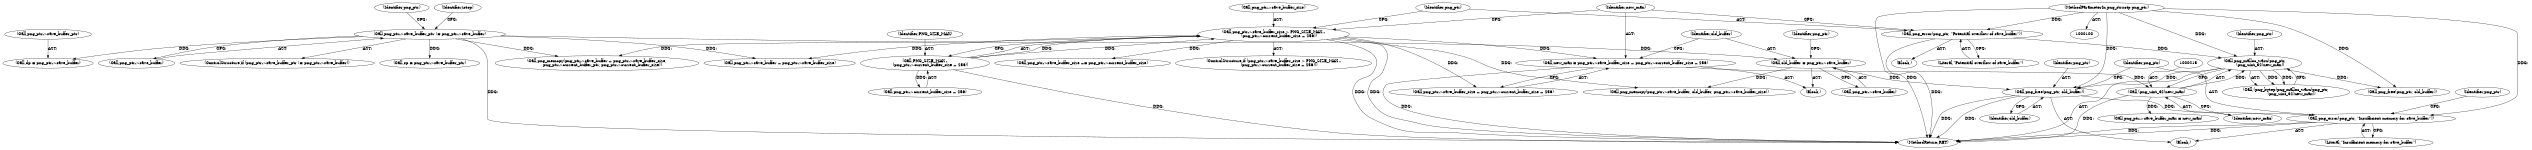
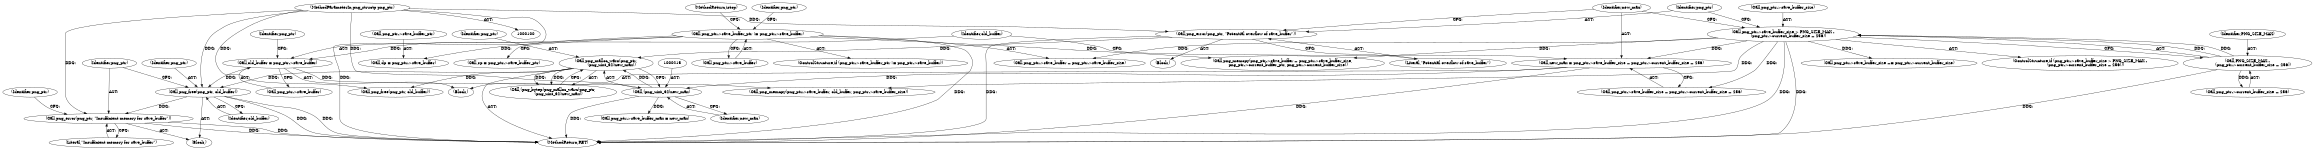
  digraph {
    n1 [label="(Call,png_free(png_ptr, old_buffer))"]
    n2 [label="(Call,png_error(png_ptr, \"Insufficient memory for save_buffer\"))"]
    n3 [label="(Block,)"]
    n4 [label="(MethodReturn,RET)"]
    n5 [label="(Identifier,old_buffer)"]
    n6 [label="(Literal,\"Insufficient memory for save_buffer\")"]
    n7 [label="(Call,png_malloc_warn(png_ptr,\n         (png_uint_32)new_max))"]
    n8 [label="(Call,(png_uint_32)new_max)"]
    n9 [label="(Call,(png_bytep)png_malloc_warn(png_ptr,\n         (png_uint_32)new_max))"]
    n10 [label="(Call,png_free(png_ptr, old_buffer))"]
    n11 [label="(Call,png_ptr->save_buffer_max = new_max)"]
    n12 [label="(Identifier,new_max)"]
    n13 [label="(Call,png_error(png_ptr, \"Potential overflow of save_buffer\"))"]
    n14 [label="(Block,)"]
    n15 [label="(Literal,\"Potential overflow of save_buffer\")"]
    n16 [label="(MethodParameterIn,png_structp png_ptr)"]
    1000100
    n18 [label="(Call,new_max = png_ptr->save_buffer_size + png_ptr->current_buffer_size + 256)"]
    n19 [label="(Block,)"]
    n20 [label="(Call,png_ptr->save_buffer_size + png_ptr->current_buffer_size + 256)"]
    n21 [label="(Call,png_ptr->save_buffer_size > PNG_SIZE_MAX -\n         (png_ptr->current_buffer_size + 256))"]
    n22 [label="(Call,PNG_SIZE_MAX -\n         (png_ptr->current_buffer_size + 256))"]
    n23 [label="(Call,png_ptr->save_buffer_size += png_ptr->current_buffer_size)"]
    n24 [label="(Call,png_memcpy(png_ptr->save_buffer, old_buffer, png_ptr->save_buffer_size))"]
    n25 [label="(Call,png_memcpy(png_ptr->save_buffer + png_ptr->save_buffer_size,\n         png_ptr->current_buffer_ptr, png_ptr->current_buffer_size))"]
    n26 [label="(ControlStructure,if (png_ptr->save_buffer_size > PNG_SIZE_MAX -\n         (png_ptr->current_buffer_size + 256)))"]
    n27 [label="(Call,png_ptr->save_buffer + png_ptr->save_buffer_size)"]
    n28 [label="(Call,png_ptr->current_buffer_size + 256)"]
    n29 [label="(Call,old_buffer = png_ptr->save_buffer)"]
    n30 [label="(Call,png_ptr->save_buffer)"]
    n31 [label="(Call,png_ptr->save_buffer_ptr != png_ptr->save_buffer)"]
    n32 [label="(Call,dp = png_ptr->save_buffer)"]
    n33 [label="(Call,png_ptr->save_buffer)"]
    n34 [label="(ControlStructure,if (png_ptr->save_buffer_ptr != png_ptr->save_buffer))"]
    n35 [label="(Call,sp = png_ptr->save_buffer_ptr)"]
    n36 [label="(Identifier,png_ptr)"]
    n37 [label="(Identifier,png_ptr)"]
-   n38 [label="(Identifier,istop)"]
+   n38 [label="(MethodReturn,istop)"]
    n39 [label="(Identifier,new_max)"]
    n40 [label="(Identifier,PNG_SIZE_MAX)"]
    n41 [label="(Identifier,png_ptr)"]
    n42 [label="(Identifier,png_ptr)"]
    n43 [label="(Call,png_ptr->save_buffer_ptr)"]
    n44 [label="(Identifier,png_ptr)"]
    n45 [label="(Identifier,png_ptr)"]
    n46 [label="(Identifier,old_buffer)"]
    n47 [label="(Call,png_ptr->save_buffer_size)"]
    n48 [label="(Identifier,png_ptr)"]
    1000215
    n1 -> n2 [label="DDG: "]
    n1 -> n3 [label="AST: "]
    n1 -> n4 [label="DDG: "]
    n1 -> n4 [label="DDG: "]
    n1 -> n5 [label="CFG: "]
    n2 -> n3 [label="AST: "]
    n2 -> n4 [label="DDG: "]
    n2 -> n4 [label="DDG: "]
    n2 -> n6 [label="CFG: "]
    n5 -> n1 [label="AST: "]
    n6 -> n2 [label="AST: "]
    n7 -> n1 [label="DDG: "]
    n7 -> n4 [label="AST: "]
    n7 -> n8 [label="CFG: "]
    n7 -> n9 [label="AST: "]
    n7 -> n9 [label="DDG: "]
    n7 -> n9 [label="DDG: "]
    n7 -> n10 [label="DDG: "]
    n8 -> n4 [label="DDG: "]
    n8 -> n7 [label="AST: "]
    n8 -> n7 [label="DDG: "]
    n8 -> n11 [label="DDG: "]
    n8 -> n12 [label="CFG: "]
    n9 -> n7 [label="CFG: "]
    n12 -> n8 [label="AST: "]
    n13 -> n4 [label="DDG: "]
    n13 -> n7 [label="DDG: "]
    n13 -> n14 [label="AST: "]
    n13 -> n15 [label="CFG: "]
    n15 -> n13 [label="AST: "]
    n16 -> n1 [label="DDG: "]
    n16 -> n2 [label="DDG: "]
    n16 -> n4 [label="DDG: "]
-   n16 -> n7 [label="DDG: "]
+   n16 -> n8 [label="DDG: "]
    n16 -> n10 [label="DDG: "]
    n16 -> n13 [label="DDG: "]
    n16 -> 1000100 [label="AST: "]
    n18 -> n4 [label="DDG: "]
    n18 -> n8 [label="DDG: "]
    n18 -> n19 [label="AST: "]
    n18 -> n20 [label="CFG: "]
    n20 -> n18 [label="AST: "]
    n21 -> n4 [label="DDG: "]
    n21 -> n4 [label="DDG: "]
    n21 -> n18 [label="DDG: "]
    n21 -> n20 [label="DDG: "]
    n21 -> n22 [label="CFG: "]
    n21 -> n23 [label="DDG: "]
    n21 -> n24 [label="DDG: "]
    n21 -> n25 [label="DDG: "]
    n21 -> n26 [label="AST: "]
    n21 -> n27 [label="DDG: "]
    n22 -> n4 [label="DDG: "]
    n22 -> n21 [label="AST: "]
    n22 -> n21 [label="DDG: "]
    n22 -> n21 [label="DDG: "]
    n22 -> n28 [label="DDG: "]
    n28 -> n22 [label="AST: "]
    n29 -> n1 [label="DDG: "]
    n29 -> n19 [label="AST: "]
    n29 -> n24 [label="DDG: "]
    n29 -> n30 [label="CFG: "]
    n30 -> n29 [label="AST: "]
    n31 -> n4 [label="DDG: "]
    n31 -> n25 [label="DDG: "]
-   n31 -> n27 [label="DDG: "]
+   n31 -> n27 [label="AST: "]
    n31 -> n29 [label="DDG: "]
    n31 -> n32 [label="DDG: "]
    n31 -> n33 [label="CFG: "]
    n31 -> n34 [label="AST: "]
-   n31 -> n35 [label="DDG: "]
+   n31 -> n35 [label="CFG: "]
    n33 -> n31 [label="AST: "]
    n36 -> n13 [label="AST: "]
    n36 -> n21 [label="CFG: "]
    n37 -> n2 [label="CFG: "]
    n38 -> n31 [label="CFG: "]
    n39 -> n13 [label="CFG: "]
    n39 -> n18 [label="AST: "]
    n39 -> n21 [label="CFG: "]
    n40 -> n22 [label="AST: "]
    n41 -> n1 [label="AST: "]
    n42 -> n7 [label="AST: "]
    n43 -> n32 [label="AST: "]
    n44 -> n31 [label="CFG: "]
    n45 -> n1 [label="CFG: "]
    n45 -> n2 [label="AST: "]
    n46 -> n18 [label="CFG: "]
    n46 -> n29 [label="AST: "]
    n47 -> n21 [label="AST: "]
    n48 -> n29 [label="CFG: "]
    1000215 -> n8 [label="AST: "]
  }
